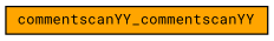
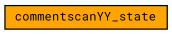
  digraph {
    rankdir=TB
    fontname="Roboto Mono"
-   n1 [color=black fillcolor=orange fontname="Roboto Mono" fontsize=10 height=0.2 label=commentscanYY_commentscanYY shape=record style=filled width=0.4]
+   n1 [color=black fillcolor=orange fontname="Roboto Mono" fontsize=10 height=0.2 label=commentscanYY_state shape=record style=filled width=0.4]
  }
